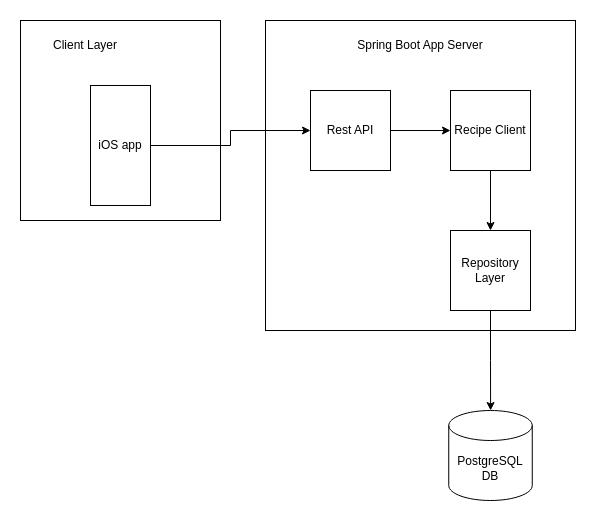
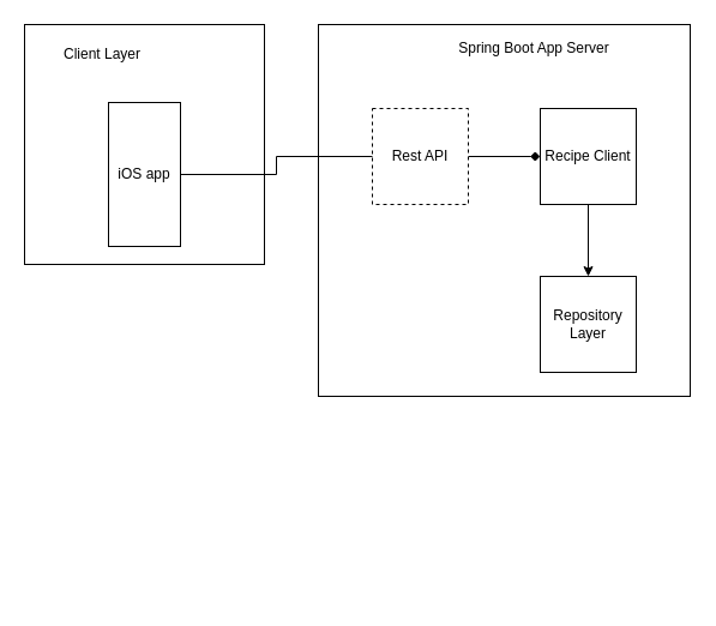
  <mxCell id="0" />
  <mxCell id="1" parent="0" />
  <mxCell id="2" value="" style="whiteSpace=wrap;html=1;aspect=fixed;" parent="1" vertex="1"><mxGeometry x="20" y="20" width="200" height="200" as="geometry" /></mxCell>
  <mxCell id="3" value="" style="whiteSpace=wrap;html=1;aspect=fixed;" parent="1" vertex="1"><mxGeometry x="265" y="20" width="310" height="310" as="geometry" /></mxCell>
  <mxCell id="4" value="" style="edgeStyle=orthogonalEdgeStyle;rounded=0;orthogonalLoop=1;jettySize=auto;html=1;" parent="1" source="5" target="13" edge="1"><mxGeometry relative="1" as="geometry" /></mxCell>
  <mxCell id="5" value="Recipe Client" style="whiteSpace=wrap;html=1;aspect=fixed;" parent="1" vertex="1"><mxGeometry x="450" y="90" width="80" height="80" as="geometry" /></mxCell>
- <mxCell id="6" value="" style="edgeStyle=orthogonalEdgeStyle;rounded=0;orthogonalLoop=1;jettySize=auto;html=1;" parent="1" source="7" target="5" edge="1"><mxGeometry relative="1" as="geometry" /></mxCell>
- <mxCell id="7" value="Rest API" style="whiteSpace=wrap;html=1;aspect=fixed;" parent="1" vertex="1"><mxGeometry x="310" y="90" width="80" height="80" as="geometry" /></mxCell>
- <mxCell id="8" value="" style="edgeStyle=orthogonalEdgeStyle;rounded=0;orthogonalLoop=1;jettySize=auto;html=1;" parent="1" source="9" target="7" edge="1"><mxGeometry relative="1" as="geometry" /></mxCell>
+ <mxCell id="6" value="" style="edgeStyle=orthogonalEdgeStyle;rounded=0;orthogonalLoop=1;jettySize=auto;html=1;endArrow=diamond;" parent="1" source="7" target="5" edge="1"><mxGeometry relative="1" as="geometry" /></mxCell>
+ <mxCell id="7" value="Rest API" style="whiteSpace=wrap;html=1;aspect=fixed;dashed=1;" parent="1" vertex="1"><mxGeometry x="310" y="90" width="80" height="80" as="geometry" /></mxCell>
+ <mxCell id="8" value="" style="edgeStyle=orthogonalEdgeStyle;rounded=0;orthogonalLoop=1;jettySize=auto;html=1;endArrow=none;" parent="1" source="9" target="7" edge="1"><mxGeometry relative="1" as="geometry" /></mxCell>
  <mxCell id="9" value="iOS app" style="rounded=0;whiteSpace=wrap;html=1;direction=south;" parent="1" vertex="1"><mxGeometry x="90" y="85" width="60" height="120" as="geometry" /></mxCell>
- <mxCell id="10" value="&lt;div&gt;PostgreSQL DB&lt;/div&gt;" style="shape=cylinder3;whiteSpace=wrap;html=1;boundedLbl=1;backgroundOutline=1;size=15;" parent="1" vertex="1"><mxGeometry x="448.25" y="410" width="83.5" height="90" as="geometry" /></mxCell>
- <mxCell id="11" value="Spring Boot App Server" style="text;html=1;align=center;verticalAlign=middle;whiteSpace=wrap;rounded=0;" parent="1" vertex="1"><mxGeometry x="325" y="30" width="190" height="30" as="geometry" /></mxCell>
- <mxCell id="12" value="" style="edgeStyle=orthogonalEdgeStyle;rounded=0;orthogonalLoop=1;jettySize=auto;html=1;" parent="1" source="13" target="10" edge="1"><mxGeometry relative="1" as="geometry" /></mxCell>
+ <mxCell id="11" value="Spring Boot App Server" style="text;html=1;align=center;verticalAlign=middle;whiteSpace=wrap;rounded=0;" parent="1" vertex="1"><mxGeometry x="350" y="25" width="190" height="30" as="geometry" /></mxCell>
  <mxCell id="13" value="Repository Layer" style="whiteSpace=wrap;html=1;aspect=fixed;" parent="1" vertex="1"><mxGeometry x="450" y="230" width="80" height="80" as="geometry" /></mxCell>
  <mxCell id="14" value="Client Layer" style="text;html=1;align=center;verticalAlign=middle;whiteSpace=wrap;rounded=0;" parent="1" vertex="1"><mxGeometry x="35" y="30" width="100" height="30" as="geometry" /></mxCell>
